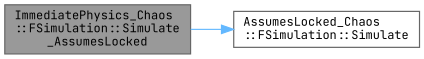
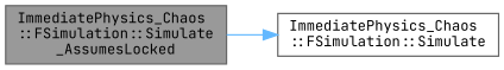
  digraph {
    rankdir=LR
    fontname="JetBrains Mono"
    node [fontname="JetBrains Mono" fontsize=10 shape=box style=filled]
    n1 [color=gray40 fillcolor=grey60 fontcolor=black height=0.2 label="ImmediatePhysics_Chaos\l::FSimulation::Simulate\l_AssumesLocked" width=0.4]
-   n2 [color=grey40 fillcolor=white height=0.2 label="AssumesLocked_Chaos\l::FSimulation::Simulate" width=0.4]
+   n2 [color=grey40 fillcolor=white height=0.2 label="ImmediatePhysics_Chaos\l::FSimulation::Simulate" width=0.4]
    n1 -> n2 [color=steelblue1 fontname="JetBrains Mono" fontsize=10 labelfontname=Helvetica labelfontsize=10 style=solid]
  }
